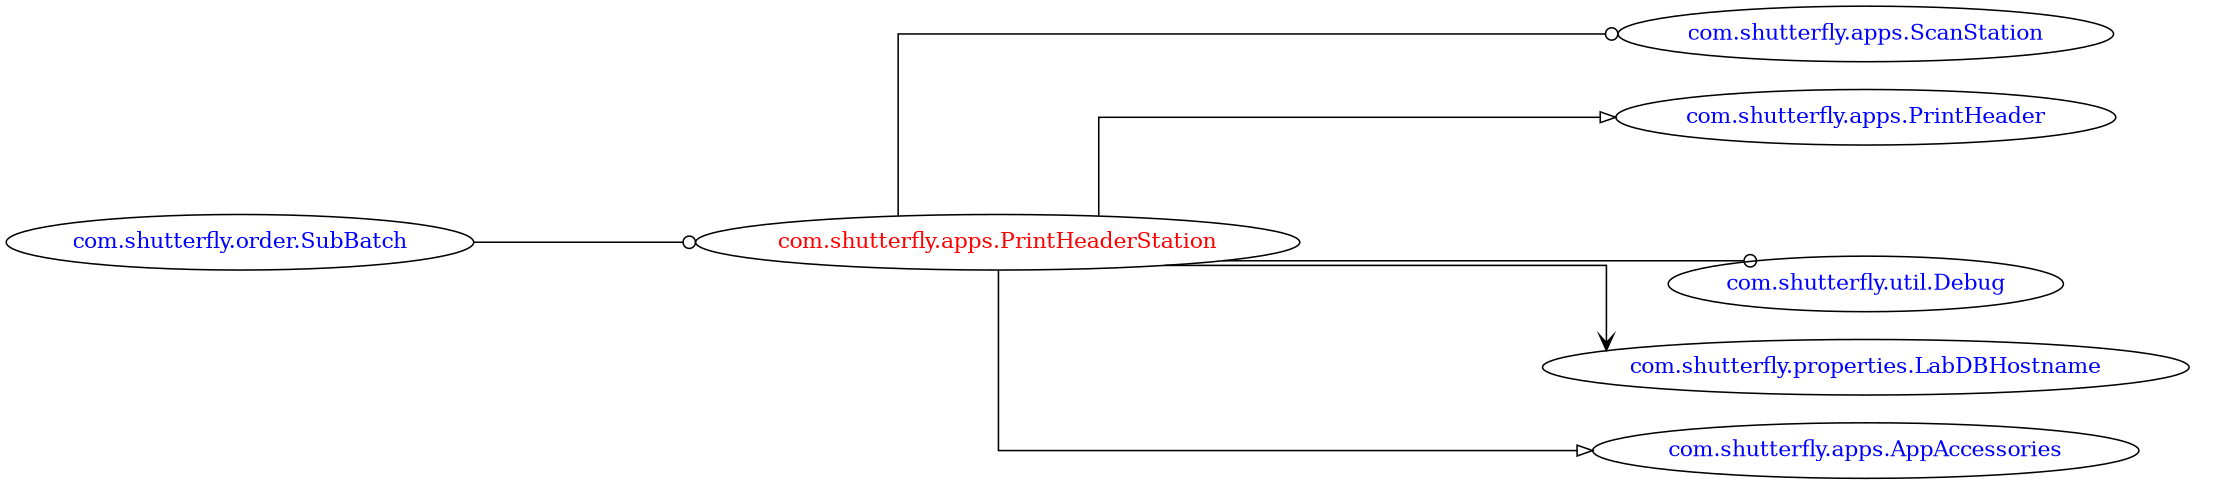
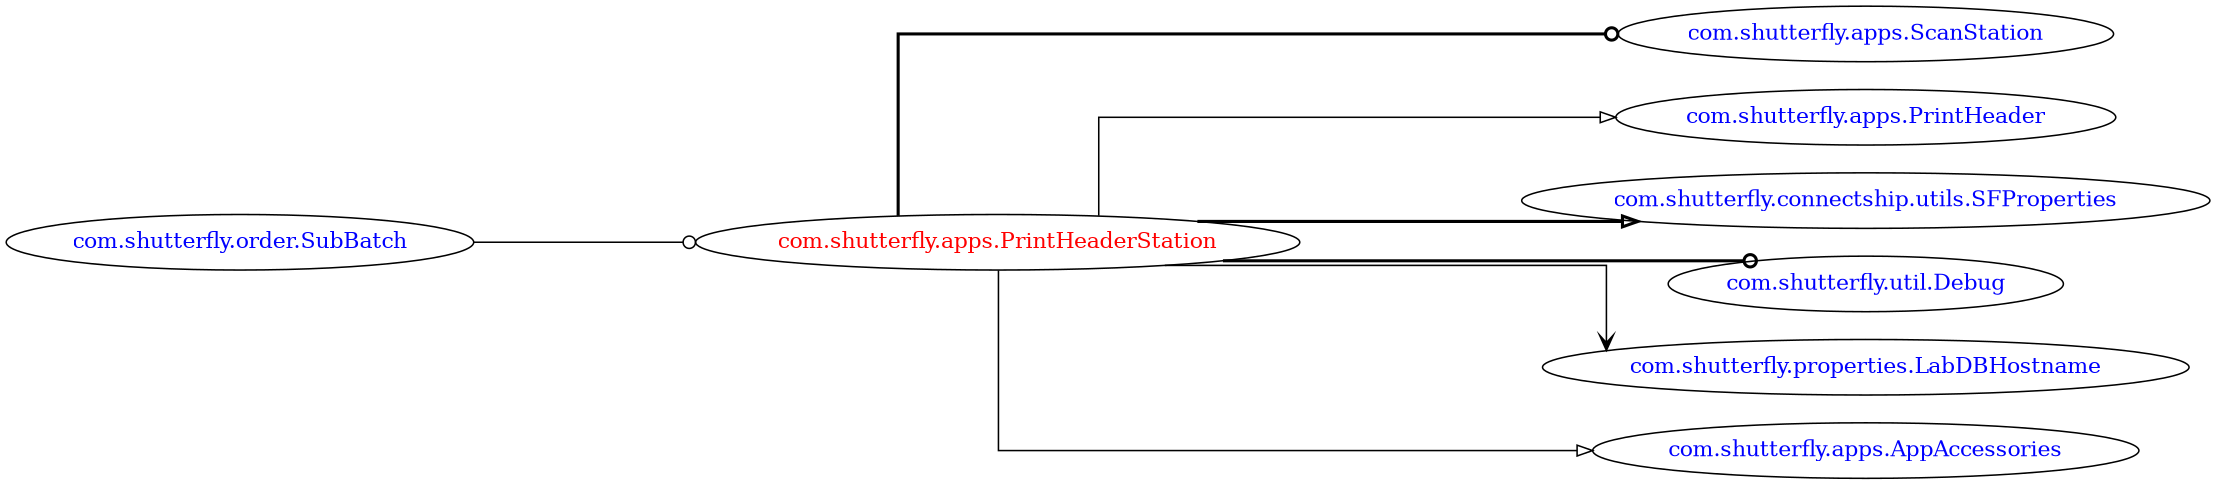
  digraph {
    concentrate=true
    rankdir=LR
    ranksep=2.0
    splines=ortho
    node [fontcolor=blue]
    edge [arrowhead=odot style=solid]
    "com.shutterfly.apps.PrintHeaderStation" [fontcolor=red]
    "com.shutterfly.apps.ScanStation"
    "com.shutterfly.apps.PrintHeader"
+   "com.shutterfly.connectship.utils.SFProperties"
    "com.shutterfly.util.Debug"
    "com.shutterfly.properties.LabDBHostname"
    "com.shutterfly.apps.AppAccessories"
    "com.shutterfly.order.SubBatch"
-   "com.shutterfly.apps.PrintHeaderStation" -> "com.shutterfly.apps.ScanStation"
+   "com.shutterfly.apps.PrintHeaderStation" -> "com.shutterfly.apps.ScanStation" [style=bold]
    "com.shutterfly.apps.PrintHeaderStation" -> "com.shutterfly.apps.PrintHeader" [arrowhead=onormal]
-   "com.shutterfly.apps.PrintHeaderStation" -> "com.shutterfly.util.Debug"
+   "com.shutterfly.apps.PrintHeaderStation" -> "com.shutterfly.connectship.utils.SFProperties" [arrowhead=onormal style=bold]
+   "com.shutterfly.apps.PrintHeaderStation" -> "com.shutterfly.util.Debug" [style=bold]
    "com.shutterfly.apps.PrintHeaderStation" -> "com.shutterfly.properties.LabDBHostname" [arrowhead=vee]
    "com.shutterfly.apps.PrintHeaderStation" -> "com.shutterfly.apps.AppAccessories" [arrowhead=onormal]
    "com.shutterfly.order.SubBatch" -> "com.shutterfly.apps.PrintHeaderStation"
  }
